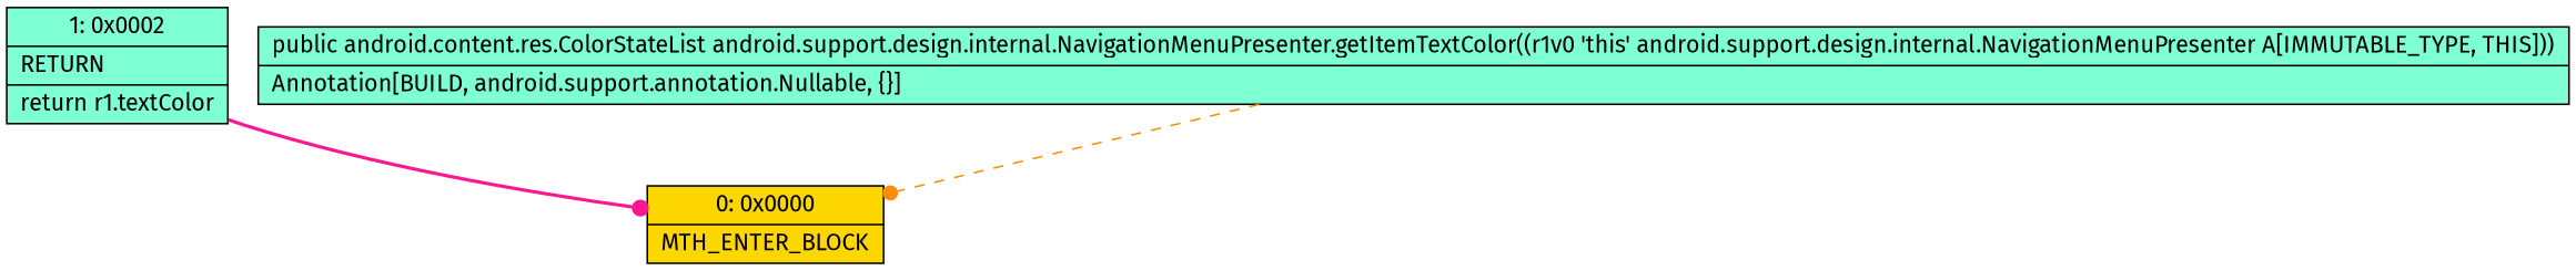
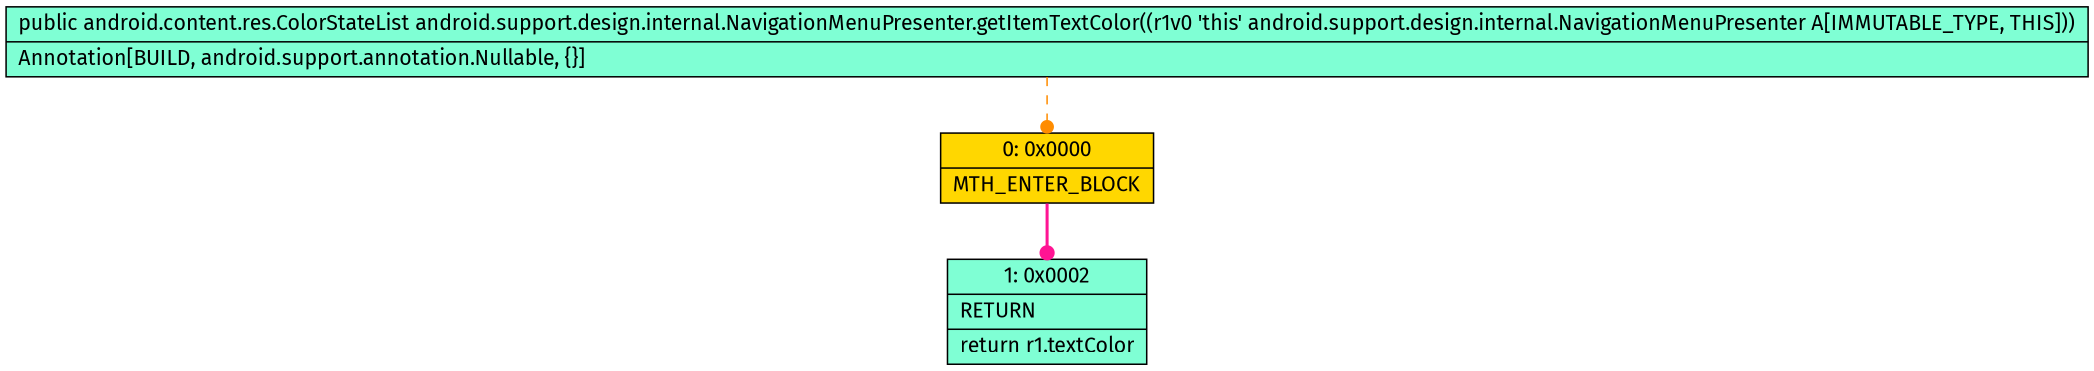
  digraph {
    fontname="Fira Sans"
    node [shape=record style=filled fillcolor=aquamarine fontname="Fira Sans"]
    edge [arrowhead=dot fontname="Fira Sans"]
    n1 [label="{0\:\ 0x0000|MTH_ENTER_BLOCK\l}" fillcolor=gold]
    n2 [label="{1\:\ 0x0002|RETURN\l|return r1.textColor\l}"]
    n3 [label="{public android.content.res.ColorStateList android.support.design.internal.NavigationMenuPresenter.getItemTextColor((r1v0 'this' android.support.design.internal.NavigationMenuPresenter A[IMMUTABLE_TYPE, THIS]))  | Annotation[BUILD, android.support.annotation.Nullable, \{\}]\l}"]
-   n2 -> n1 [color=deeppink style=bold]
+   n1 -> n2 [color=deeppink style=bold]
    n3 -> n1 [color=darkorange style=dashed]
  }
